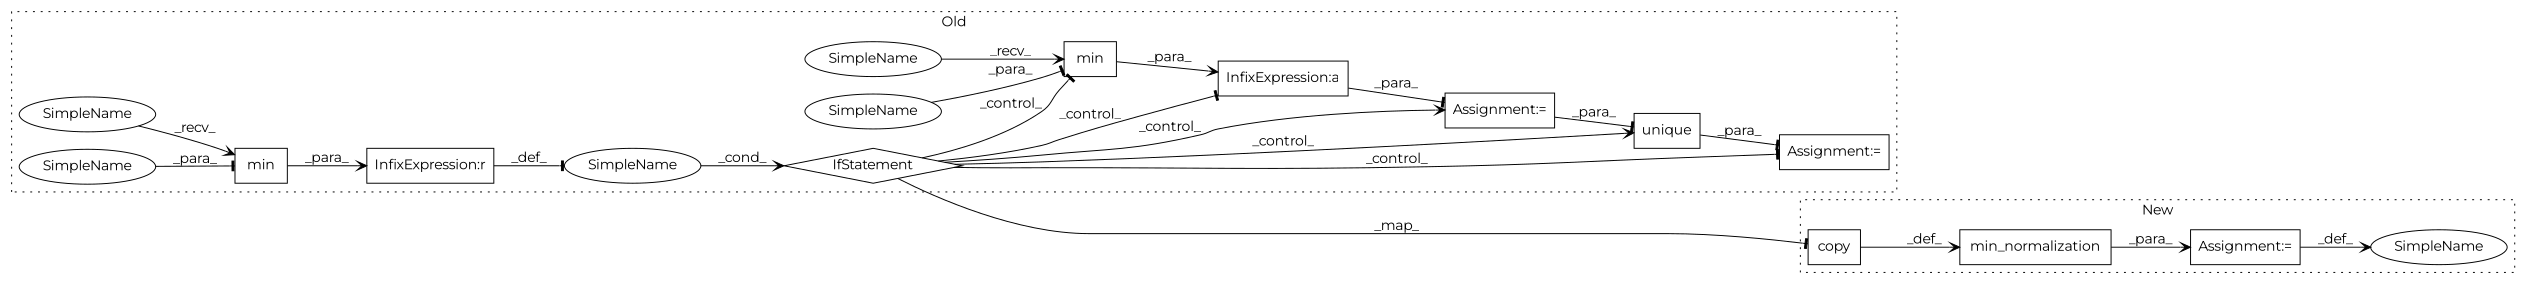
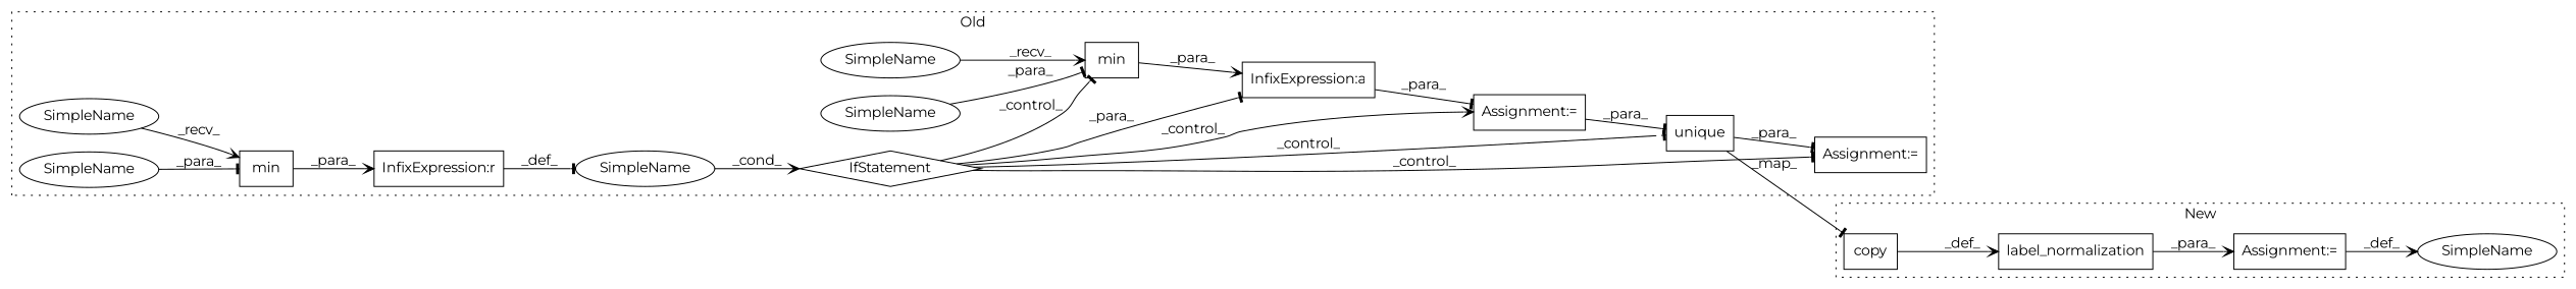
  digraph {
    fontname=Montserrat
    rankdir=LR
    node [a=42 fontname=Montserrat l=1 shape=box]
    edge [arrowhead=tee fontname=Montserrat]
    n1 [a=32 l="7,1" label=unique s="16728,16737"]
    n2 [label=SimpleName shape=ellipse l=""]
    n3 [a=7 label="Assignment:=" s=16721]
    n4 [a=32 l="4,1" label=min s="16691,16702"]
    n5 [a=27 l=3 label="InfixExpression:a" s=16682]
    n6 [a=27 l=4 label="InfixExpression:r" s=16659]
    n7 [a=32 l="4,1" label=min s="16647,16658"]
    n8 [a=25 l="4,2" label=IfStatement s="16637,16664" shape=diamond]
    n9 [a=7 label="Assignment:=" s=16678]
    n10 [l=5 label=SimpleName s=16685 shape=ellipse]
    n11 [l=5 label=SimpleName s=16641 shape=ellipse]
    n12 [l=7 label=SimpleName s=16651 shape=ellipse]
    n13 [l=7 label=SimpleName s=16695 shape=ellipse]
    n14 [a=32 l="5,1" label=copy s="16405,16412"]
    n15 [a=7 label="Assignment:=" s=16378]
-   n16 [a=32 l="20,1" label=min_normalization s="16379,16413"]
+   n16 [a=32 l="20,1" label=label_normalization s="16379,16413"]
    n17 [l=7 label=SimpleName s=16422 shape=ellipse]
    subgraph cluster_1 {
      label=Old
      style=dotted
      n1
      n2
      n3
      n4
      n5
      n6
      n7
      n8
      n9
      n10
      n11
      n12
      n13
    }
    subgraph cluster_2 {
      label=New
      style=dotted
      n14
      n15
      n16
      n17
    }
    n1 -> n3 [label=_para_]
-   n8 -> n14 [label=_map_]
+   n1 -> n14 [label=_map_]
    n2 -> n8 [arrowhead=vee label=_cond_]
    n4 -> n5 [arrowhead=vee label=_para_]
    n5 -> n9 [label=_para_]
    n6 -> n2 [label=_def_]
    n7 -> n6 [arrowhead=vee label=_para_]
-   n8 -> n1 [arrowhead=vee label=_control_]
+   n8 -> n1 [label=_control_]
    n8 -> n3 [label=_control_]
    n8 -> n4 [label=_control_]
-   n8 -> n5 [label=_control_]
+   n8 -> n5 [label=_para_]
    n8 -> n9 [arrowhead=vee label=_control_]
    n9 -> n1 [label=_para_]
    n10 -> n4 [arrowhead=vee label=_recv_]
    n11 -> n7 [arrowhead=vee label=_recv_]
    n12 -> n7 [label=_para_]
    n13 -> n4 [label=_para_]
    n14 -> n16 [arrowhead=vee label=_def_]
    n15 -> n17 [arrowhead=vee label=_def_]
    n16 -> n15 [arrowhead=vee label=_para_]
  }
